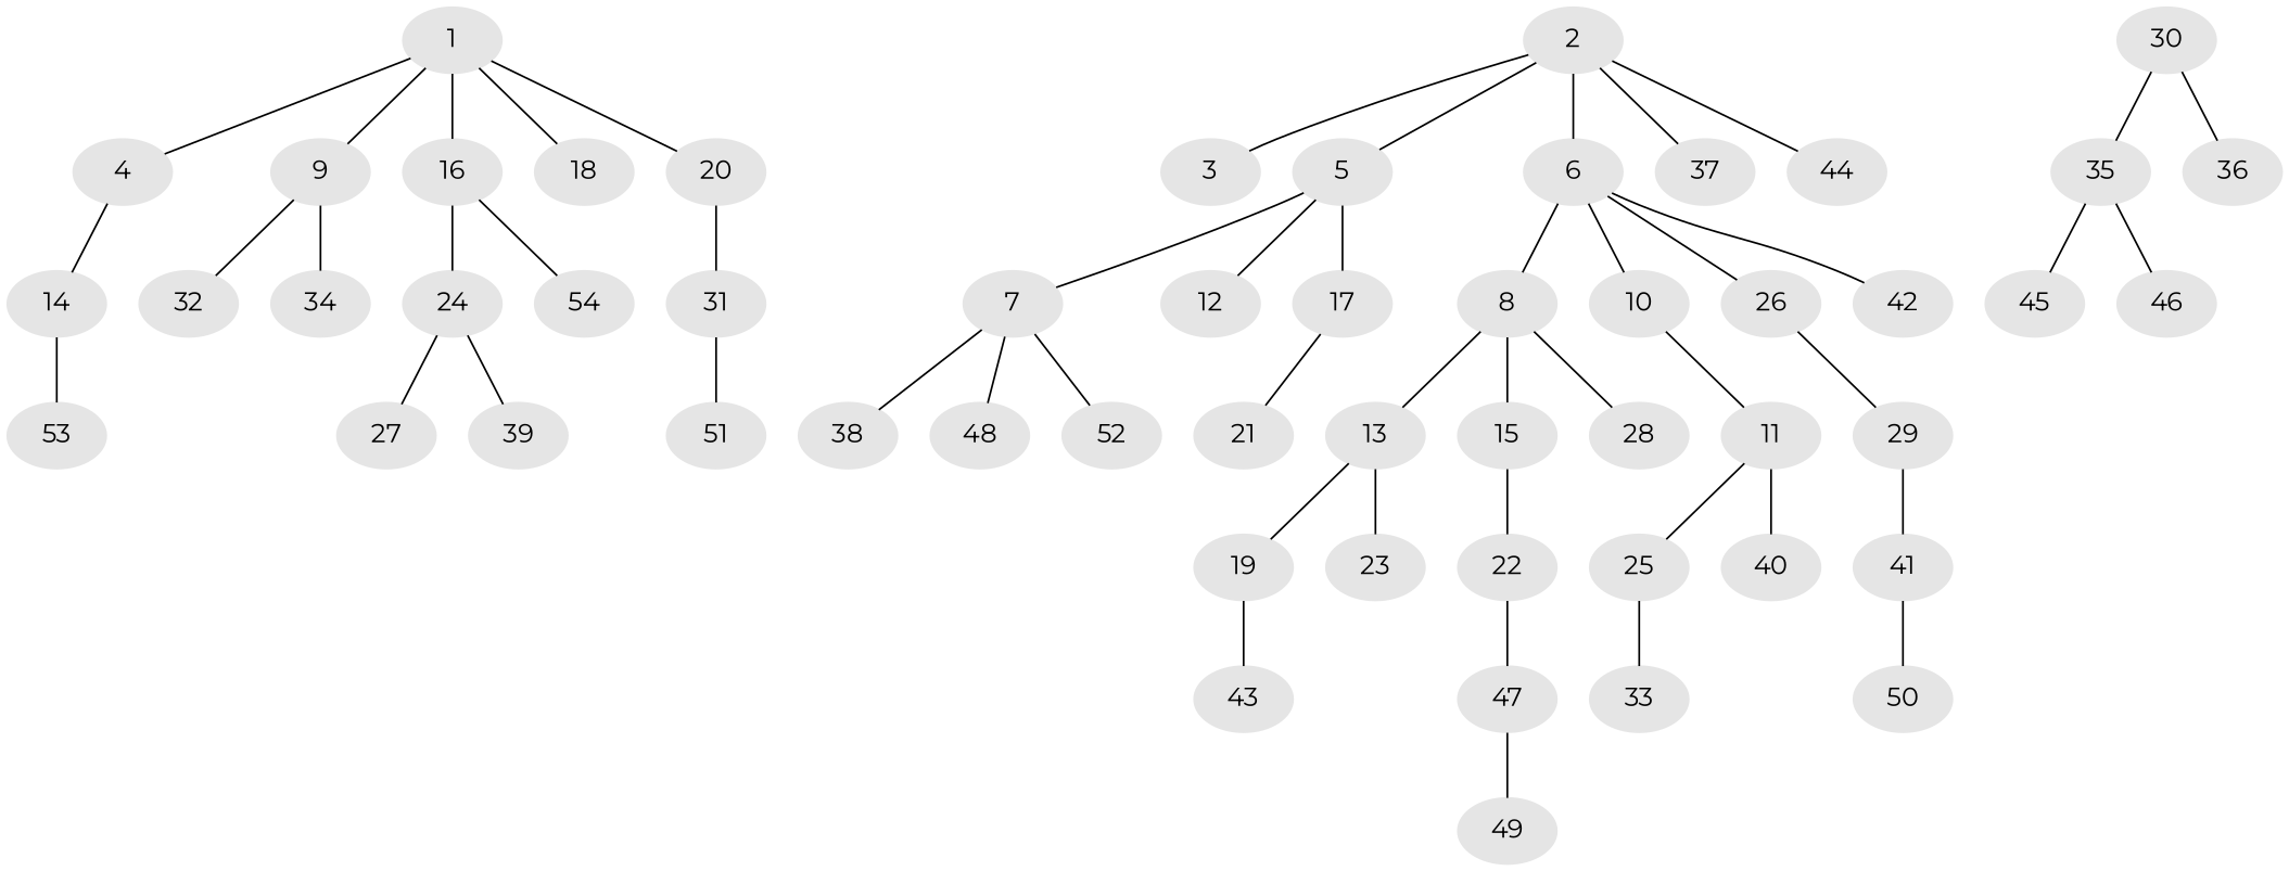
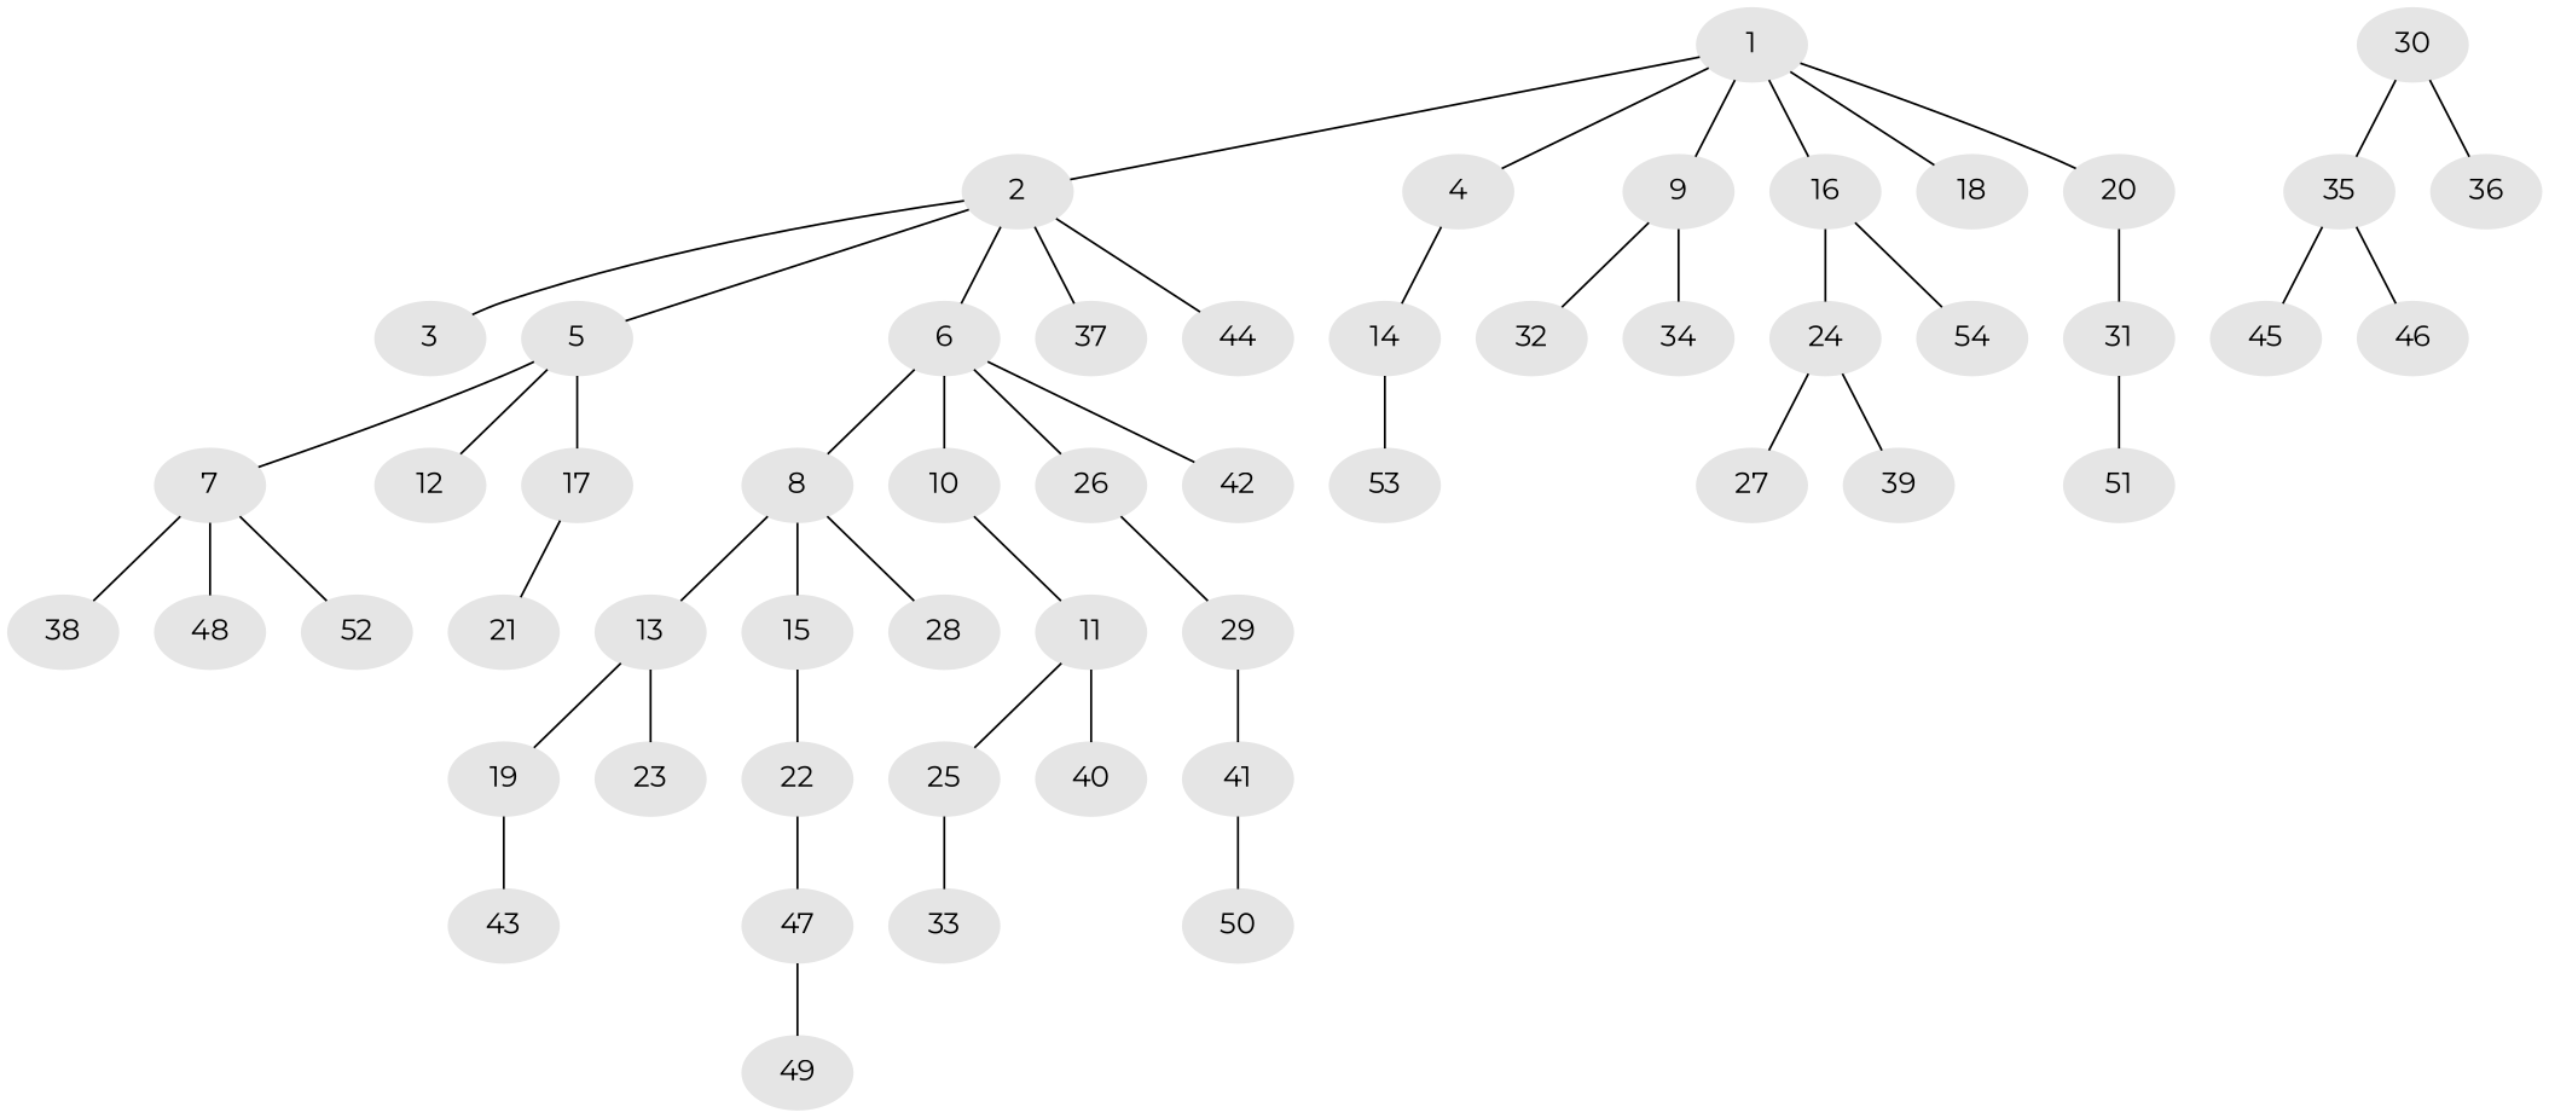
  graph {
    fontname=Montserrat
    node [color=gray90 fontname=Montserrat style=filled]
    edge [fontname=Montserrat]
    1
    2
    4
    9
    16
    18
    20
    3
    5
    6
    37
    44
    14
    32
    34
    24
    54
    31
    7
    12
    17
    8
    10
    26
    42
    38
    48
    52
    21
    13
    15
    28
    11
    29
    19
    23
    22
    53
    25
    40
    33
    43
    47
    30
    35
    36
    27
    39
    51
    49
    41
    50
    45
    46
+   1 -- 2
    1 -- 4
    1 -- 9
    1 -- 16
    1 -- 18
    1 -- 20
    2 -- 3
    2 -- 5
    2 -- 6
    2 -- 37
    2 -- 44
    4 -- 14
    9 -- 32
    9 -- 34
    16 -- 24
    16 -- 54
    20 -- 31
    5 -- 7
    5 -- 12
    5 -- 17
    6 -- 8
    6 -- 10
    6 -- 26
    6 -- 42
    14 -- 53
    24 -- 27
    24 -- 39
    31 -- 51
    7 -- 38
    7 -- 48
    7 -- 52
    17 -- 21
    8 -- 13
    8 -- 15
    8 -- 28
    10 -- 11
    26 -- 29
    13 -- 19
    13 -- 23
    15 -- 22
    11 -- 25
    11 -- 40
    29 -- 41
    19 -- 43
    22 -- 47
    25 -- 33
    47 -- 49
    30 -- 35
    30 -- 36
    35 -- 45
    35 -- 46
    41 -- 50
  }
